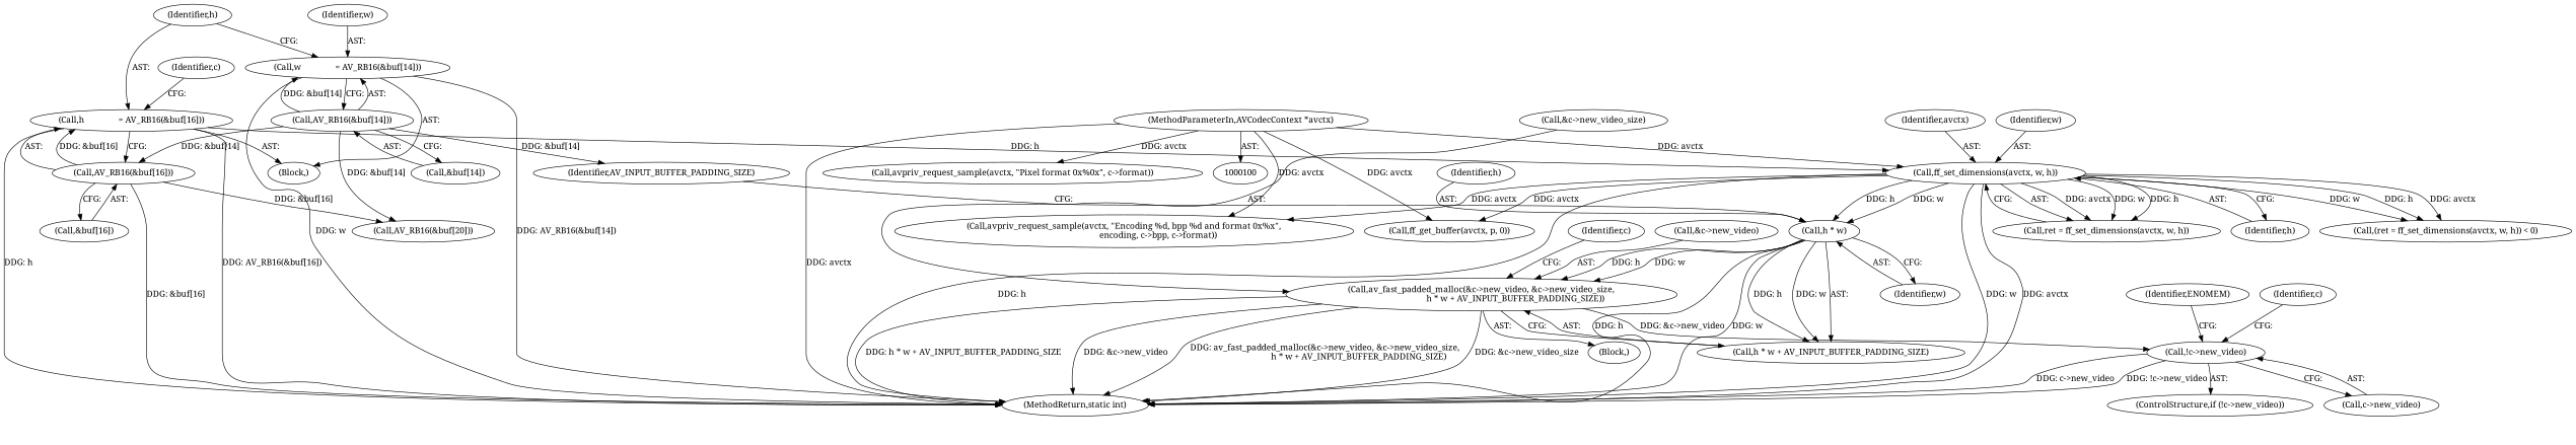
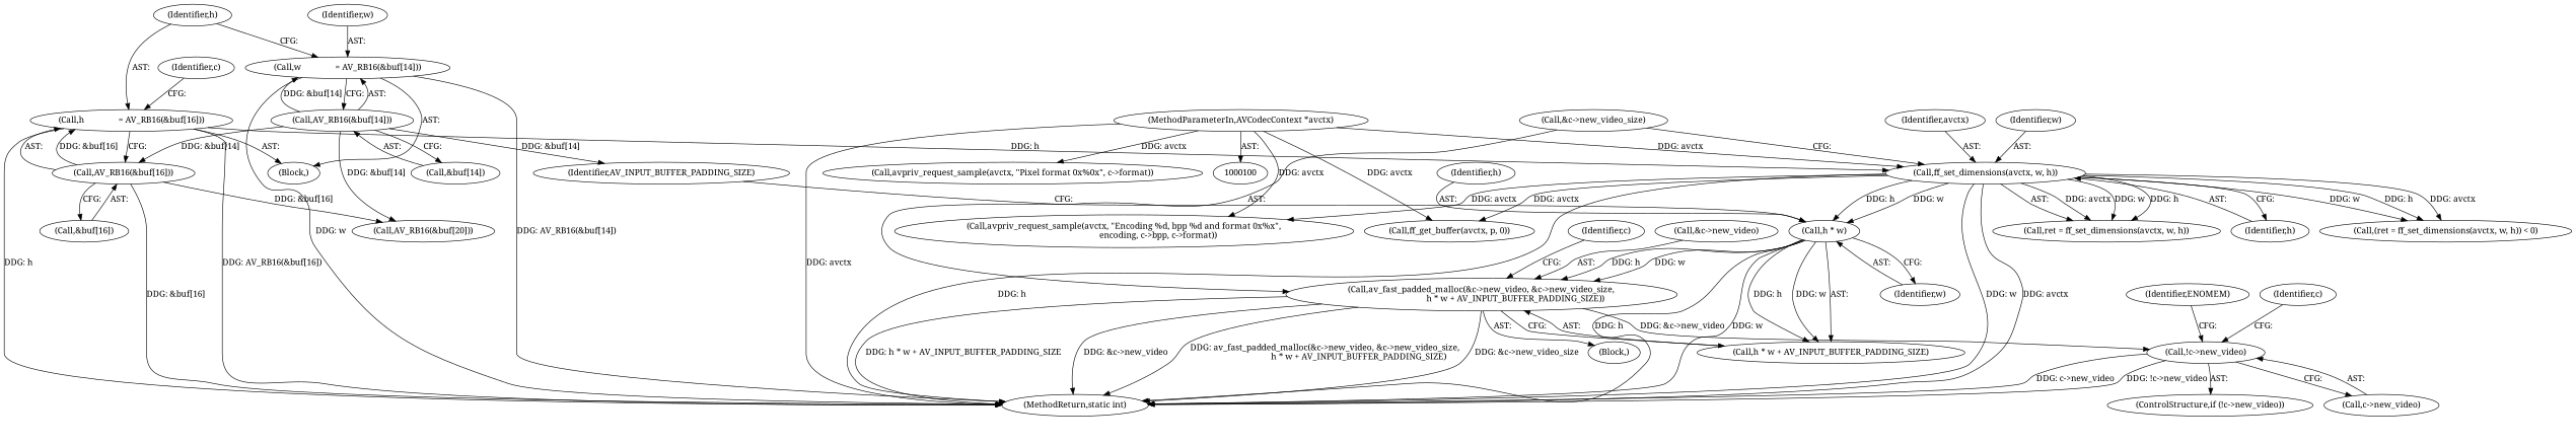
  digraph {
    fontname="Noto Serif"
    node [fontname="Noto Serif"]
    edge [fontname="Noto Serif"]
    n1 [label="(Call,av_fast_padded_malloc(&c->new_video, &c->new_video_size,\n                              h * w + AV_INPUT_BUFFER_PADDING_SIZE))"]
    n2 [label="(Call,!c->new_video)"]
    n3 [label="(MethodReturn,static int)"]
    n4 [label="(Block,)"]
    n5 [label="(Call,h * w + AV_INPUT_BUFFER_PADDING_SIZE)"]
    n6 [label="(ControlStructure,if (!c->new_video))"]
    n7 [label="(Call,c->new_video)"]
    n8 [label="(Call,h * w)"]
    n9 [label="(Identifier,w)"]
    n10 [label="(Call,ff_set_dimensions(avctx, w, h))"]
    n11 [label="(Call,ret = ff_set_dimensions(avctx, w, h))"]
    n12 [label="(Identifier,h)"]
    n13 [label="(Call,ff_get_buffer(avctx, p, 0))"]
    n14 [label="(Call,(ret = ff_set_dimensions(avctx, w, h)) < 0)"]
    n15 [label="(Call,avpriv_request_sample(avctx, \"Encoding %d, bpp %d and format 0x%x\",\n                              encoding, c->bpp, c->format))"]
    n16 [label="(MethodParameterIn,AVCodecContext *avctx)"]
    n17 [label="(Call,avpriv_request_sample(avctx, \"Pixel format 0x%0x\", c->format))"]
    1000100
    n19 [label="(Call,w               = AV_RB16(&buf[14]))"]
    n20 [label="(Call,AV_RB16(&buf[14]))"]
    n21 [label="(Block,)"]
    n22 [label="(Call,AV_RB16(&buf[16]))"]
    n23 [label="(Call,&buf[14])"]
    n24 [label="(Call,AV_RB16(&buf[20]))"]
    n25 [label="(Identifier,AV_INPUT_BUFFER_PADDING_SIZE)"]
    n26 [label="(Call,h               = AV_RB16(&buf[16]))"]
    n27 [label="(Call,&buf[16])"]
    n28 [label="(Identifier,w)"]
    n29 [label="(Identifier,h)"]
    n30 [label="(Identifier,c)"]
    n31 [label="(Call,&c->new_video)"]
    n32 [label="(Identifier,h)"]
    n33 [label="(Identifier,w)"]
    n34 [label="(Identifier,c)"]
    n35 [label="(Call,&c->new_video_size)"]
    n36 [label="(Identifier,ENOMEM)"]
    n37 [label="(Identifier,avctx)"]
    n38 [label="(Identifier,c)"]
    n1 -> n2 [label="DDG: &c->new_video"]
    n1 -> n3 [label="DDG: h * w + AV_INPUT_BUFFER_PADDING_SIZE"]
    n1 -> n3 [label="DDG: &c->new_video"]
    n1 -> n3 [label="DDG: av_fast_padded_malloc(&c->new_video, &c->new_video_size,\n                              h * w + AV_INPUT_BUFFER_PADDING_SIZE)"]
    n1 -> n3 [label="DDG: &c->new_video_size"]
    n1 -> n4 [label="AST: "]
    n1 -> n5 [label="CFG: "]
    n2 -> n3 [label="DDG: c->new_video"]
    n2 -> n3 [label="DDG: !c->new_video"]
    n2 -> n6 [label="AST: "]
    n2 -> n7 [label="CFG: "]
    n5 -> n1 [label="AST: "]
    n7 -> n2 [label="AST: "]
    n8 -> n1 [label="DDG: h"]
    n8 -> n1 [label="DDG: w"]
    n8 -> n3 [label="DDG: w"]
    n8 -> n3 [label="DDG: h"]
    n8 -> n5 [label="AST: "]
    n8 -> n5 [label="DDG: h"]
    n8 -> n5 [label="DDG: w"]
    n8 -> n9 [label="CFG: "]
    n9 -> n8 [label="AST: "]
    n10 -> n3 [label="DDG: h"]
    n10 -> n3 [label="DDG: w"]
    n10 -> n3 [label="DDG: avctx"]
    n10 -> n8 [label="DDG: h"]
    n10 -> n8 [label="DDG: w"]
    n10 -> n11 [label="AST: "]
    n10 -> n11 [label="DDG: avctx"]
    n10 -> n11 [label="DDG: w"]
    n10 -> n11 [label="DDG: h"]
    n10 -> n12 [label="CFG: "]
    n10 -> n13 [label="DDG: avctx"]
    n10 -> n14 [label="DDG: avctx"]
    n10 -> n14 [label="DDG: w"]
    n10 -> n14 [label="DDG: h"]
    n10 -> n15 [label="DDG: avctx"]
-   n11 -> n10 [label="CFG: "]
+   n35 -> n10 [label="CFG: "]
    n12 -> n10 [label="AST: "]
    n16 -> n3 [label="DDG: avctx"]
    n16 -> n10 [label="DDG: avctx"]
    n16 -> n13 [label="DDG: avctx"]
    n16 -> n15 [label="DDG: avctx"]
    n16 -> n17 [label="DDG: avctx"]
    n16 -> 1000100 [label="AST: "]
    n19 -> n3 [label="DDG: w"]
    n19 -> n3 [label="DDG: AV_RB16(&buf[14])"]
    n19 -> n20 [label="CFG: "]
    n19 -> n21 [label="AST: "]
    n20 -> n19 [label="AST: "]
    n20 -> n19 [label="DDG: &buf[14]"]
    n20 -> n22 [label="DDG: &buf[14]"]
    n20 -> n23 [label="CFG: "]
    n20 -> n24 [label="DDG: &buf[14]"]
    n20 -> n25 [label="DDG: &buf[14]"]
    n22 -> n3 [label="DDG: &buf[16]"]
    n22 -> n24 [label="DDG: &buf[16]"]
    n22 -> n26 [label="AST: "]
    n22 -> n26 [label="DDG: &buf[16]"]
    n22 -> n27 [label="CFG: "]
    n23 -> n20 [label="AST: "]
    n25 -> n8 [label="CFG: "]
    n26 -> n3 [label="DDG: AV_RB16(&buf[16])"]
    n26 -> n3 [label="DDG: h"]
    n26 -> n10 [label="DDG: h"]
    n26 -> n21 [label="AST: "]
    n26 -> n22 [label="CFG: "]
    n27 -> n22 [label="AST: "]
    n28 -> n10 [label="AST: "]
    n29 -> n19 [label="CFG: "]
    n29 -> n26 [label="AST: "]
    n30 -> n1 [label="CFG: "]
    n31 -> n1 [label="AST: "]
    n32 -> n8 [label="AST: "]
    n33 -> n19 [label="AST: "]
    n34 -> n26 [label="CFG: "]
    n35 -> n1 [label="AST: "]
    n36 -> n2 [label="CFG: "]
    n37 -> n10 [label="AST: "]
    n38 -> n2 [label="CFG: "]
  }
